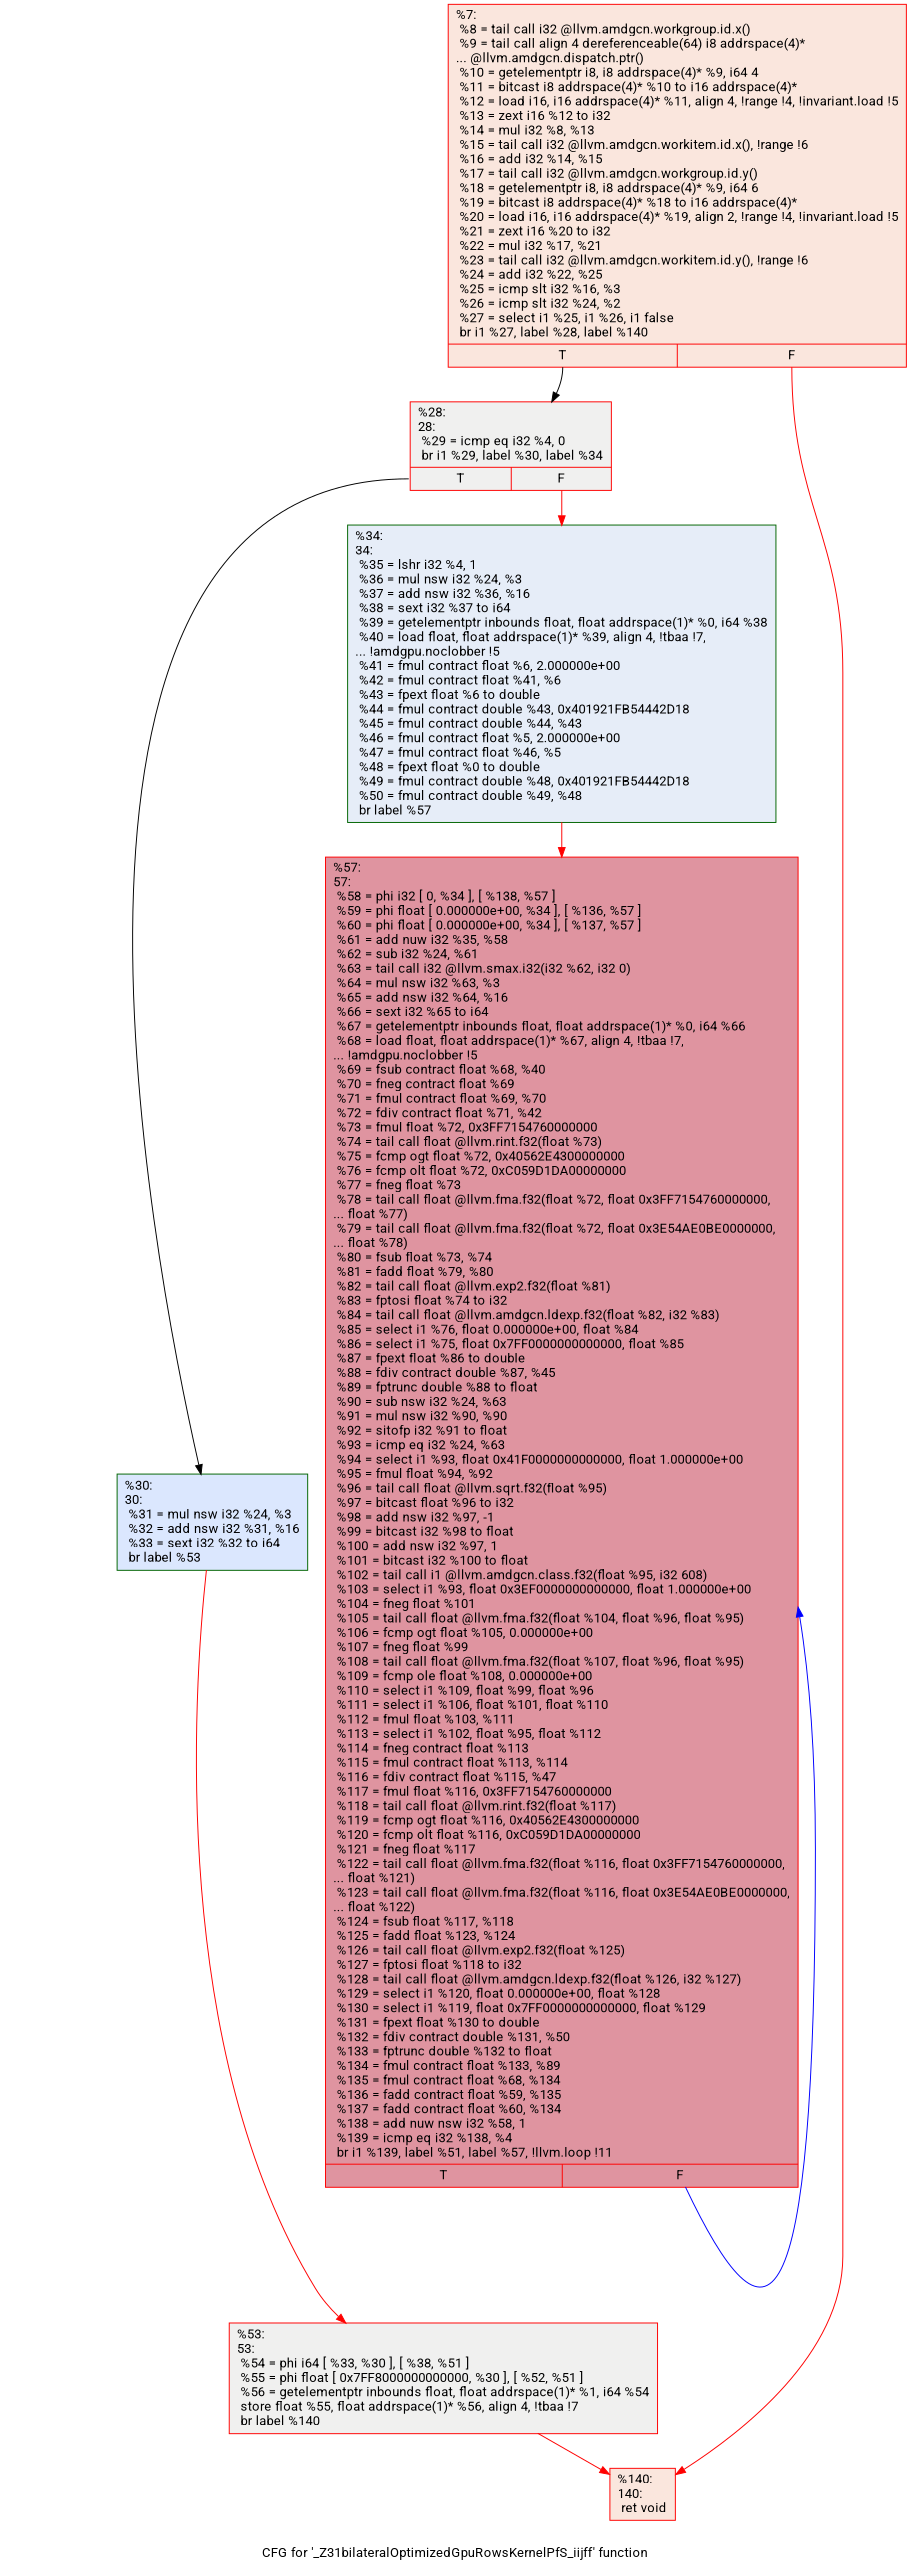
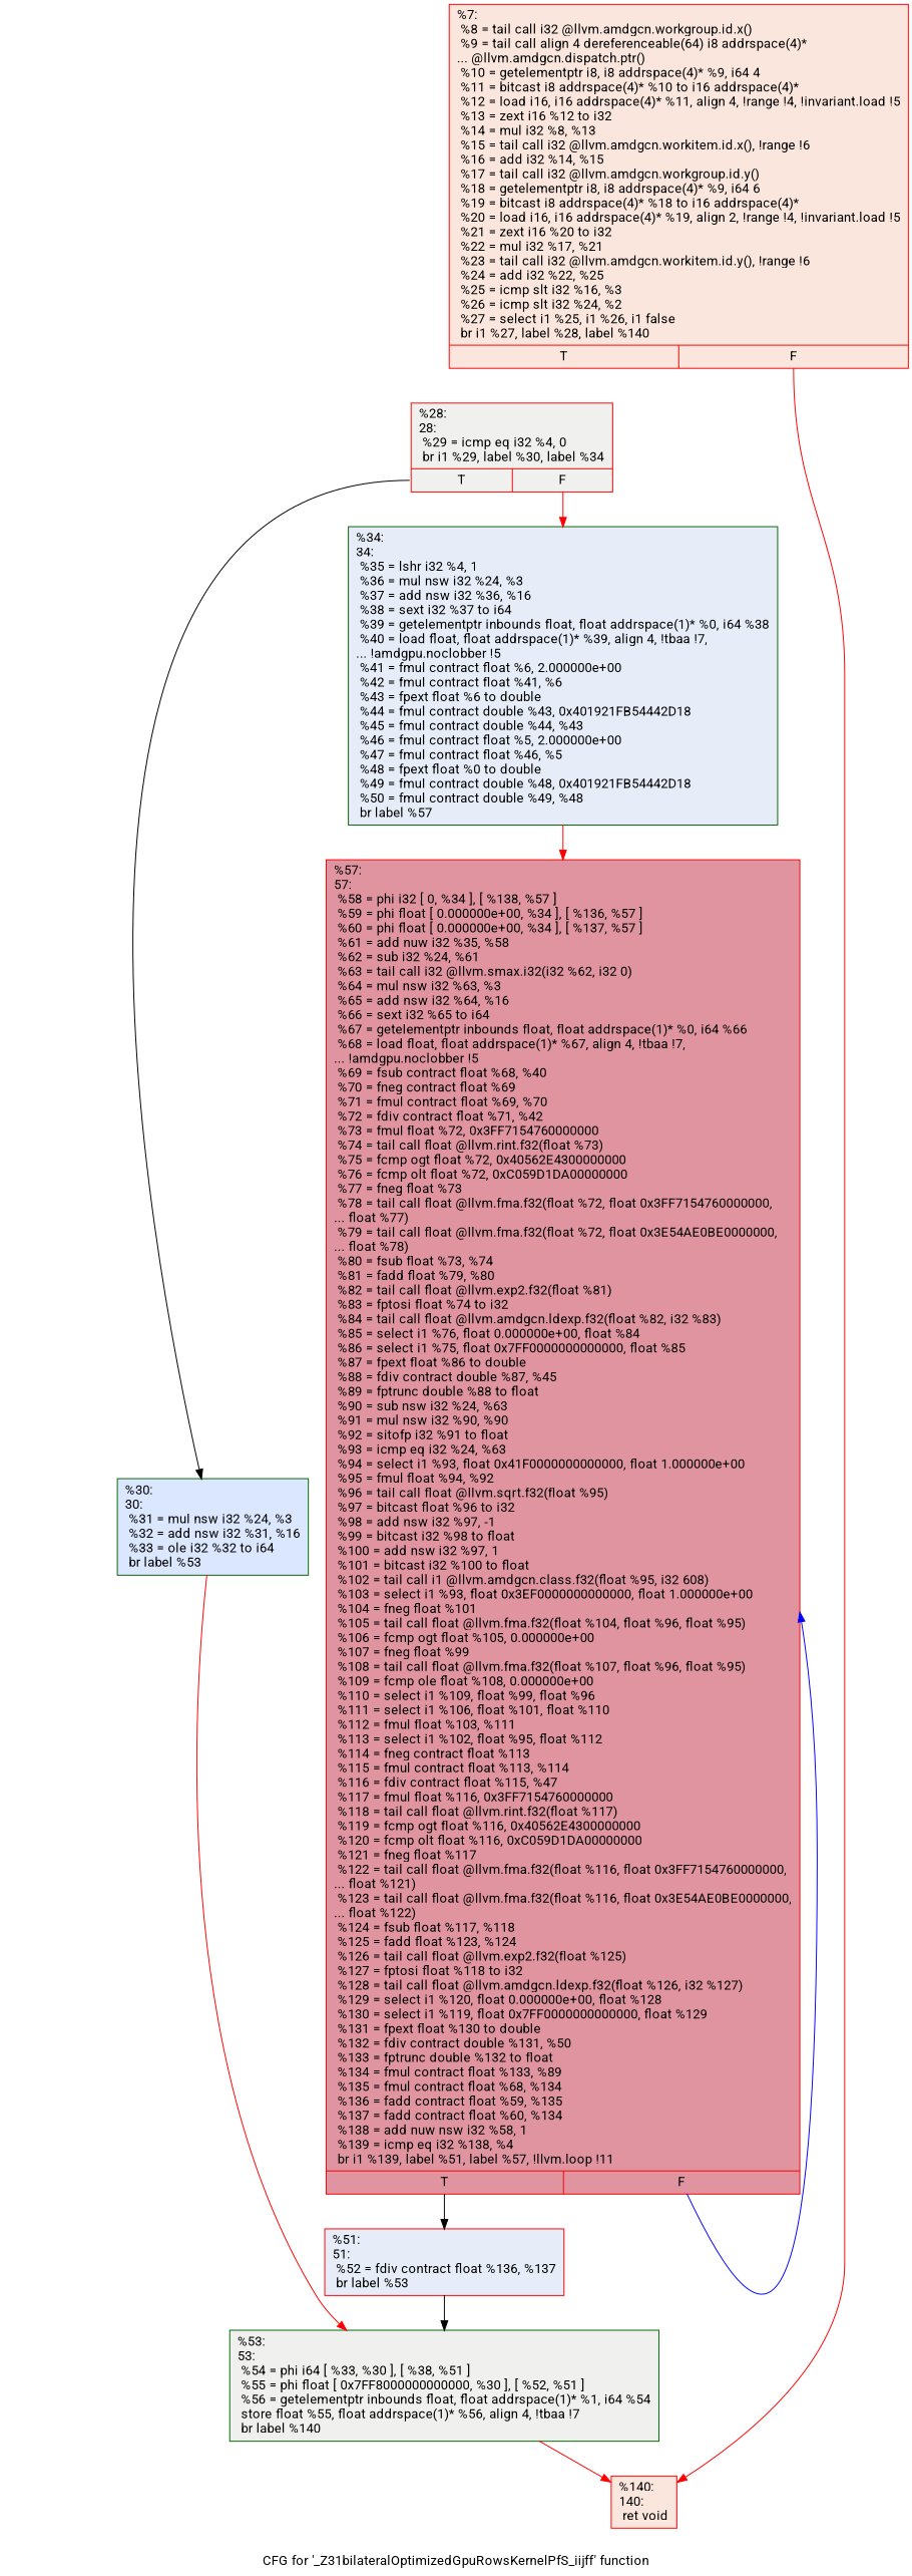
  digraph {
    fontname=Roboto
    label="CFG for '_Z31bilateralOptimizedGpuRowsKernelPfS_iijff' function"
    node [color=red fillcolor="#f3c7b170" fontname=Roboto shape=record style=filled]
    edge [color=red fontname=Roboto]
    n1 [label="{%7:\l  %8 = tail call i32 @llvm.amdgcn.workgroup.id.x()\l  %9 = tail call align 4 dereferenceable(64) i8 addrspace(4)*\l... @llvm.amdgcn.dispatch.ptr()\l  %10 = getelementptr i8, i8 addrspace(4)* %9, i64 4\l  %11 = bitcast i8 addrspace(4)* %10 to i16 addrspace(4)*\l  %12 = load i16, i16 addrspace(4)* %11, align 4, !range !4, !invariant.load !5\l  %13 = zext i16 %12 to i32\l  %14 = mul i32 %8, %13\l  %15 = tail call i32 @llvm.amdgcn.workitem.id.x(), !range !6\l  %16 = add i32 %14, %15\l  %17 = tail call i32 @llvm.amdgcn.workgroup.id.y()\l  %18 = getelementptr i8, i8 addrspace(4)* %9, i64 6\l  %19 = bitcast i8 addrspace(4)* %18 to i16 addrspace(4)*\l  %20 = load i16, i16 addrspace(4)* %19, align 2, !range !4, !invariant.load !5\l  %21 = zext i16 %20 to i32\l  %22 = mul i32 %17, %21\l  %23 = tail call i32 @llvm.amdgcn.workitem.id.y(), !range !6\l  %24 = add i32 %22, %25\l  %25 = icmp slt i32 %16, %3\l  %26 = icmp slt i32 %24, %2\l  %27 = select i1 %25, i1 %26, i1 false\l  br i1 %27, label %28, label %140\l|{<s0>T|<s1>F}}"]
    n2 [fillcolor="#dedcdb70" label="{%28:\l28:                                               \l  %29 = icmp eq i32 %4, 0\l  br i1 %29, label %30, label %34\l|{<s0>T|<s1>F}}"]
    n3 [label="{%140:\l140:                                              \l  ret void\l}"]
-   n4 [color=darkgreen fillcolor="#aec9fc70" label="{%30:\l30:                                               \l  %31 = mul nsw i32 %24, %3\l  %32 = add nsw i32 %31, %16\l  %33 = sext i32 %32 to i64\l  br label %53\l}"]
+   n4 [color=darkgreen fillcolor="#aec9fc70" label="{%30:\l30:                                               \l  %31 = mul nsw i32 %24, %3\l  %32 = add nsw i32 %31, %16\l  %33 = ole i32 %32 to i64\l  br label %53\l}"]
    n5 [color=darkgreen fillcolor="#c7d7f070" label="{%34:\l34:                                               \l  %35 = lshr i32 %4, 1\l  %36 = mul nsw i32 %24, %3\l  %37 = add nsw i32 %36, %16\l  %38 = sext i32 %37 to i64\l  %39 = getelementptr inbounds float, float addrspace(1)* %0, i64 %38\l  %40 = load float, float addrspace(1)* %39, align 4, !tbaa !7,\l... !amdgpu.noclobber !5\l  %41 = fmul contract float %6, 2.000000e+00\l  %42 = fmul contract float %41, %6\l  %43 = fpext float %6 to double\l  %44 = fmul contract double %43, 0x401921FB54442D18\l  %45 = fmul contract double %44, %43\l  %46 = fmul contract float %5, 2.000000e+00\l  %47 = fmul contract float %46, %5\l  %48 = fpext float %0 to double\l  %49 = fmul contract double %48, 0x401921FB54442D18\l  %50 = fmul contract double %49, %48\l  br label %57\l}"]
-   n6 [fillcolor="#dedcdb70" label="{%53:\l53:                                               \l  %54 = phi i64 [ %33, %30 ], [ %38, %51 ]\l  %55 = phi float [ 0x7FF8000000000000, %30 ], [ %52, %51 ]\l  %56 = getelementptr inbounds float, float addrspace(1)* %1, i64 %54\l  store float %55, float addrspace(1)* %56, align 4, !tbaa !7\l  br label %140\l}"]
+   n6 [color=darkgreen fillcolor="#dedcdb70" label="{%53:\l53:                                               \l  %54 = phi i64 [ %33, %30 ], [ %38, %51 ]\l  %55 = phi float [ 0x7FF8000000000000, %30 ], [ %52, %51 ]\l  %56 = getelementptr inbounds float, float addrspace(1)* %1, i64 %54\l  store float %55, float addrspace(1)* %56, align 4, !tbaa !7\l  br label %140\l}"]
    n7 [fillcolor="#b70d2870" label="{%57:\l57:                                               \l  %58 = phi i32 [ 0, %34 ], [ %138, %57 ]\l  %59 = phi float [ 0.000000e+00, %34 ], [ %136, %57 ]\l  %60 = phi float [ 0.000000e+00, %34 ], [ %137, %57 ]\l  %61 = add nuw i32 %35, %58\l  %62 = sub i32 %24, %61\l  %63 = tail call i32 @llvm.smax.i32(i32 %62, i32 0)\l  %64 = mul nsw i32 %63, %3\l  %65 = add nsw i32 %64, %16\l  %66 = sext i32 %65 to i64\l  %67 = getelementptr inbounds float, float addrspace(1)* %0, i64 %66\l  %68 = load float, float addrspace(1)* %67, align 4, !tbaa !7,\l... !amdgpu.noclobber !5\l  %69 = fsub contract float %68, %40\l  %70 = fneg contract float %69\l  %71 = fmul contract float %69, %70\l  %72 = fdiv contract float %71, %42\l  %73 = fmul float %72, 0x3FF7154760000000\l  %74 = tail call float @llvm.rint.f32(float %73)\l  %75 = fcmp ogt float %72, 0x40562E4300000000\l  %76 = fcmp olt float %72, 0xC059D1DA00000000\l  %77 = fneg float %73\l  %78 = tail call float @llvm.fma.f32(float %72, float 0x3FF7154760000000,\l... float %77)\l  %79 = tail call float @llvm.fma.f32(float %72, float 0x3E54AE0BE0000000,\l... float %78)\l  %80 = fsub float %73, %74\l  %81 = fadd float %79, %80\l  %82 = tail call float @llvm.exp2.f32(float %81)\l  %83 = fptosi float %74 to i32\l  %84 = tail call float @llvm.amdgcn.ldexp.f32(float %82, i32 %83)\l  %85 = select i1 %76, float 0.000000e+00, float %84\l  %86 = select i1 %75, float 0x7FF0000000000000, float %85\l  %87 = fpext float %86 to double\l  %88 = fdiv contract double %87, %45\l  %89 = fptrunc double %88 to float\l  %90 = sub nsw i32 %24, %63\l  %91 = mul nsw i32 %90, %90\l  %92 = sitofp i32 %91 to float\l  %93 = icmp eq i32 %24, %63\l  %94 = select i1 %93, float 0x41F0000000000000, float 1.000000e+00\l  %95 = fmul float %94, %92\l  %96 = tail call float @llvm.sqrt.f32(float %95)\l  %97 = bitcast float %96 to i32\l  %98 = add nsw i32 %97, -1\l  %99 = bitcast i32 %98 to float\l  %100 = add nsw i32 %97, 1\l  %101 = bitcast i32 %100 to float\l  %102 = tail call i1 @llvm.amdgcn.class.f32(float %95, i32 608)\l  %103 = select i1 %93, float 0x3EF0000000000000, float 1.000000e+00\l  %104 = fneg float %101\l  %105 = tail call float @llvm.fma.f32(float %104, float %96, float %95)\l  %106 = fcmp ogt float %105, 0.000000e+00\l  %107 = fneg float %99\l  %108 = tail call float @llvm.fma.f32(float %107, float %96, float %95)\l  %109 = fcmp ole float %108, 0.000000e+00\l  %110 = select i1 %109, float %99, float %96\l  %111 = select i1 %106, float %101, float %110\l  %112 = fmul float %103, %111\l  %113 = select i1 %102, float %95, float %112\l  %114 = fneg contract float %113\l  %115 = fmul contract float %113, %114\l  %116 = fdiv contract float %115, %47\l  %117 = fmul float %116, 0x3FF7154760000000\l  %118 = tail call float @llvm.rint.f32(float %117)\l  %119 = fcmp ogt float %116, 0x40562E4300000000\l  %120 = fcmp olt float %116, 0xC059D1DA00000000\l  %121 = fneg float %117\l  %122 = tail call float @llvm.fma.f32(float %116, float 0x3FF7154760000000,\l... float %121)\l  %123 = tail call float @llvm.fma.f32(float %116, float 0x3E54AE0BE0000000,\l... float %122)\l  %124 = fsub float %117, %118\l  %125 = fadd float %123, %124\l  %126 = tail call float @llvm.exp2.f32(float %125)\l  %127 = fptosi float %118 to i32\l  %128 = tail call float @llvm.amdgcn.ldexp.f32(float %126, i32 %127)\l  %129 = select i1 %120, float 0.000000e+00, float %128\l  %130 = select i1 %119, float 0x7FF0000000000000, float %129\l  %131 = fpext float %130 to double\l  %132 = fdiv contract double %131, %50\l  %133 = fptrunc double %132 to float\l  %134 = fmul contract float %133, %89\l  %135 = fmul contract float %68, %134\l  %136 = fadd contract float %59, %135\l  %137 = fadd contract float %60, %134\l  %138 = add nuw nsw i32 %58, 1\l  %139 = icmp eq i32 %138, %4\l  br i1 %139, label %51, label %57, !llvm.loop !11\l|{<s0>T|<s1>F}}"]
-   n1 -> n2 [color=black tailport=s0]
+   n8 [fillcolor="#c7d7f070" label="{%51:\l51:                                               \l  %52 = fdiv contract float %136, %137\l  br label %53\l}"]
    n1 -> n3 [tailport=s1]
    n2 -> n4 [color=black tailport=s0]
    n2 -> n5 [tailport=s1]
    n4 -> n6
    n5 -> n7
    n6 -> n3
    n7 -> n7 [color=blue tailport=s1]
+   n7 -> n8 [color=black tailport=s0]
+   n8 -> n6 [color=black]
  }
